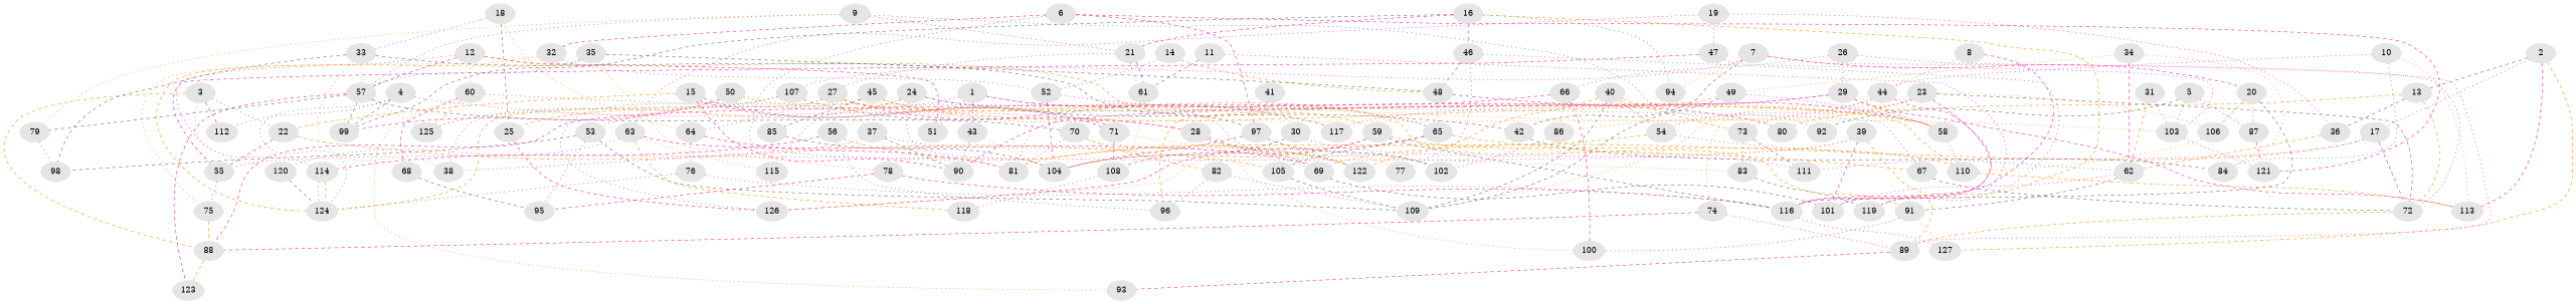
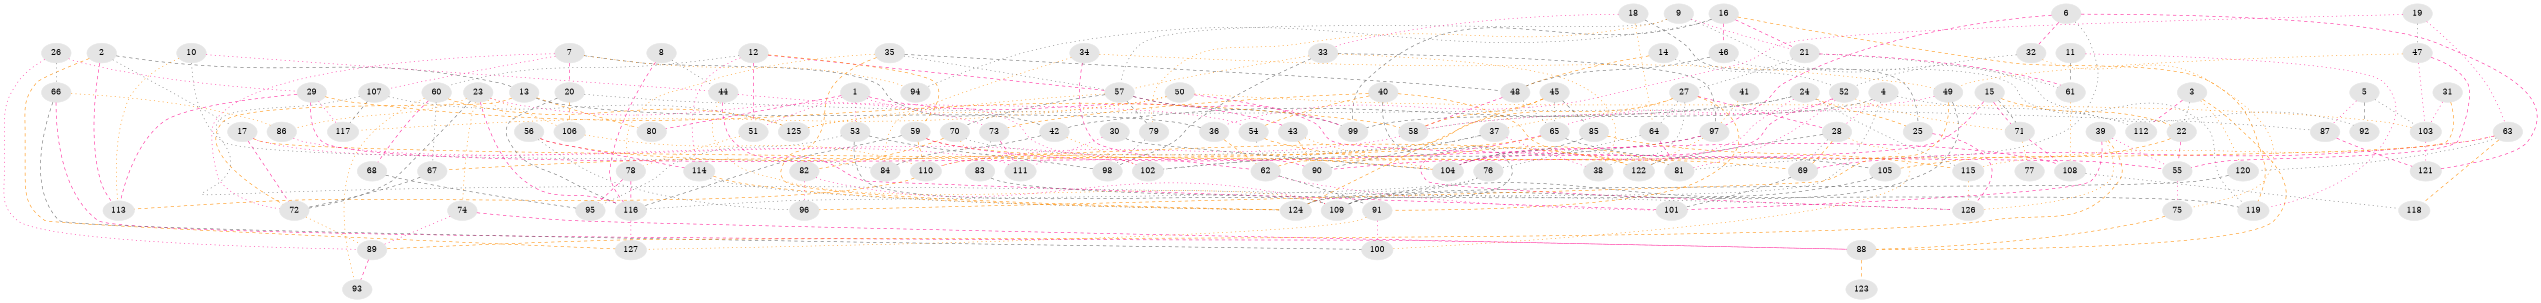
  graph {
    node [color=gray90 style=filled]
    edge [color=gray40 style=dashed]
    1
    43
    51
    53
    80
    102
    90
    104
    78
    98
    109
    95
    2
    13
    17
    113
    127
    72
    36
    69
    111
    3
    22
    88
    112
    120
    55
    105
    123
    124
    4
    28
    99
    100
    122
    5
    87
    92
    103
    121
    6
    32
    81
    97
    52
    75
    7
    20
    42
    94
    107
    116
    106
    84
    89
    126
    117
    125
    8
    44
    101
    54
    9
    21
    57
    79
    61
    27
    70
    10
    11
    119
    108
    12
    59
    60
    114
    110
    68
    67
    93
    62
    14
    48
    58
    65
    71
    15
    77
    16
    46
    18
    25
    33
    64
    38
    76
    19
    47
    63
    49
    115
    118
    37
    91
    23
    56
    73
    74
    86
    96
    83
    24
    26
    29
    66
    30
    31
    34
    35
    39
    41
    40
    45
    85
    50
    82
    1 -- 43 [color=deeppink]
    1 -- 51 [color=deeppink style=dotted]
    1 -- 53 [color=deeppink style=dotted]
    1 -- 80 [color=deeppink]
    1 -- 102 [color=deeppink style=dotted]
    43 -- 90 [color=darkorange]
    43 -- 104 [color=darkorange style=dotted]
    51 -- 78 [color=darkorange style=dotted]
    53 -- 98
    53 -- 109
    53 -- 95 [style=dotted]
    78 -- 95 [color=deeppink]
    78 -- 116 [color=deeppink]
    2 -- 13
    2 -- 17 [style=dotted]
    2 -- 113 [color=deeppink]
    2 -- 127 [color=darkorange]
    13 -- 80 [color=darkorange]
    13 -- 72 [color=darkorange]
    13 -- 36
    17 -- 72 [color=deeppink]
    17 -- 69 [color=darkorange]
    17 -- 111 [color=deeppink style=dotted]
-   72 -- 89 [color=darkorange]
+   72 -- 89 [color=darkorange style=dotted]
    36 -- 62 [color=darkorange]
    69 -- 101
    3 -- 22 [style=dotted]
    3 -- 88 [color=darkorange]
    3 -- 112 [color=deeppink]
    3 -- 120 [color=darkorange style=dotted]
    22 -- 55 [color=deeppink]
    22 -- 105 [color=darkorange]
    88 -- 123 [color=darkorange]
    120 -- 124
    55 -- 75 [color=deeppink style=dotted]
    105 -- 109
    4 -- 112 [style=dotted]
    4 -- 124 [style=dotted]
    4 -- 28 [color=deeppink style=dotted]
    4 -- 99
    28 -- 69 [style=dotted]
    28 -- 69 [color=darkorange]
    28 -- 100 [color=darkorange style=dotted]
    28 -- 122
    5 -- 87 [color=deeppink style=dotted]
    5 -- 92
    5 -- 103 [style=dotted]
    87 -- 121 [color=deeppink]
    103 -- 121 [color=deeppink style=dotted]
    6 -- 121 [color=deeppink]
    6 -- 32 [color=deeppink]
    6 -- 81 [style=dotted]
    6 -- 97 [color=deeppink]
    32 -- 52 [style=dotted]
    32 -- 75 [color=darkorange style=dotted]
    97 -- 102
    97 -- 104 [color=deeppink]
    97 -- 122 [color=darkorange style=dotted]
    52 -- 104 [color=deeppink]
    52 -- 81 [color=deeppink style=dotted]
    52 -- 65 [color=deeppink style=dotted]
    52 -- 71 [color=darkorange style=dotted]
    75 -- 88 [color=darkorange]
    7 -- 72 [color=deeppink style=dotted]
    7 -- 20 [color=deeppink]
    7 -- 42
    7 -- 94 [color=darkorange style=dotted]
    7 -- 107 [color=deeppink style=dotted]
    20 -- 87 [style=dotted]
    20 -- 116
    20 -- 106 [color=darkorange]
    42 -- 102 [color=darkorange style=dotted]
    42 -- 84
    107 -- 126 [style=dotted]
    107 -- 117
    107 -- 125 [style=dotted]
    116 -- 127 [color=deeppink style=dotted]
    106 -- 110 [color=darkorange style=dotted]
    89 -- 93 [color=deeppink]
    8 -- 116 [color=deeppink]
    8 -- 44 [style=dotted]
    44 -- 109 [color=darkorange style=dotted]
    44 -- 101 [color=deeppink]
    44 -- 54 [color=deeppink style=dotted]
    54 -- 81 [color=darkorange]
    54 -- 62 [style=dotted]
    9 -- 92 [style=dotted]
    9 -- 21 [color=deeppink style=dotted]
    9 -- 57 [style=dotted]
    9 -- 79 [color=darkorange style=dotted]
    21 -- 61 [style=dotted]
    21 -- 61 [color=deeppink]
    21 -- 27 [style=dotted]
-   57 -- 123 [color=deeppink]
+   57 -- 55 [color=deeppink]
    57 -- 99
    57 -- 125 [color=darkorange style=dotted]
    57 -- 79
    57 -- 70
    79 -- 98 [style=dotted]
    61 -- 108 [color=darkorange style=dotted]
    27 -- 28 [color=deeppink]
    27 -- 110 [color=darkorange]
    27 -- 64 [style=dotted]
    27 -- 38 [style=dotted]
    27 -- 37 [color=darkorange style=dotted]
    27 -- 91 [color=darkorange]
    70 -- 81 [style=dotted]
    70 -- 83 [color=darkorange style=dotted]
    70 -- 82 [color=darkorange]
    10 -- 113 [color=darkorange style=dotted]
    10 -- 84 [style=dotted]
    10 -- 44 [color=deeppink style=dotted]
    11 -- 61
    11 -- 119 [color=deeppink style=dotted]
    108 -- 118 [style=dotted]
    12 -- 51 [color=deeppink]
    12 -- 57 [color=deeppink]
    12 -- 59 [color=darkorange]
    12 -- 60 [style=dotted]
    12 -- 114 [color=deeppink style=dotted]
    59 -- 104 [color=darkorange]
    59 -- 116
    59 -- 108 [color=deeppink]
    59 -- 110 [color=darkorange]
    60 -- 125 [color=darkorange]
    60 -- 68 [color=deeppink]
    60 -- 67 [style=dotted]
    60 -- 93 [color=darkorange style=dotted]
    114 -- 124 [style=dotted]
    114 -- 124 [color=darkorange]
    110 -- 113 [color=darkorange]
    68 -- 95
    67 -- 72
    62 -- 101 [color=deeppink style=dotted]
    62 -- 91
    14 -- 52 [style=dotted]
    14 -- 48 [color=darkorange]
    48 -- 58 [color=deeppink]
    48 -- 65 [style=dotted]
    58 -- 110 [color=deeppink style=dotted]
    65 -- 105
    65 -- 126 [color=deeppink]
    65 -- 67 [color=darkorange]
    71 -- 108 [color=deeppink]
    71 -- 77 [color=darkorange style=dotted]
    15 -- 90 [color=deeppink]
    15 -- 22 [color=darkorange]
    15 -- 71 [color=deeppink]
    15 -- 71
    16 -- 99
    16 -- 94 [style=dotted]
    16 -- 21 [color=deeppink]
    16 -- 119 [color=darkorange]
    16 -- 46 [color=deeppink]
    46 -- 119 [style=dotted]
    46 -- 48
-   46 -- 77 [style=dotted]
    18 -- 25
    18 -- 33 [color=deeppink style=dotted]
    18 -- 64 [color=darkorange style=dotted]
    25 -- 126 [color=deeppink]
    33 -- 98
    33 -- 97
    33 -- 57 [color=darkorange style=dotted]
    33 -- 38 [color=darkorange style=dotted]
    64 -- 81 [color=deeppink]
    64 -- 76 [style=dotted]
    76 -- 124 [style=dotted]
    76 -- 116 [style=dotted]
    19 -- 36 [color=deeppink style=dotted]
    19 -- 47 [style=dotted]
    19 -- 63 [color=deeppink style=dotted]
    47 -- 55 [color=deeppink]
    47 -- 103 [color=deeppink style=dotted]
    47 -- 49 [color=darkorange style=dotted]
    63 -- 69 [color=deeppink]
    63 -- 120 [style=dotted]
    63 -- 115 [color=darkorange style=dotted]
    63 -- 118 [color=darkorange]
    49 -- 109
    49 -- 58 [color=deeppink style=dotted]
    49 -- 96 [color=darkorange]
    115 -- 126 [color=darkorange style=dotted]
    37 -- 102 [style=dotted]
    37 -- 90
    37 -- 38 [color=deeppink style=dotted]
    91 -- 127 [color=darkorange style=dotted]
    91 -- 100 [color=deeppink style=dotted]
    23 -- 72
    23 -- 116 [color=deeppink]
    23 -- 106 [color=darkorange style=dotted]
    23 -- 56 [color=darkorange style=dotted]
    23 -- 73 [color=deeppink style=dotted]
    23 -- 74 [color=darkorange style=dotted]
    23 -- 86 [color=darkorange style=dotted]
    56 -- 122 [color=darkorange]
    56 -- 114 [color=deeppink]
    56 -- 96 [style=dotted]
    73 -- 111 [color=deeppink]
    73 -- 83 [style=dotted]
    74 -- 88 [color=deeppink]
    74 -- 89 [color=deeppink style=dotted]
    86 -- 102 [color=deeppink style=dotted]
    83 -- 119
    24 -- 104 [color=deeppink style=dotted]
    24 -- 42
    24 -- 58 [style=dotted]
    24 -- 25 [color=darkorange]
    24 -- 115 [style=dotted]
    26 -- 89 [color=deeppink style=dotted]
    26 -- 29 [color=deeppink style=dotted]
    26 -- 66 [style=dotted]
    29 -- 90 [color=deeppink]
    29 -- 113 [color=deeppink]
    29 -- 117 [color=deeppink style=dotted]
    29 -- 58 [color=darkorange]
    66 -- 88 [color=deeppink]
-   66 -- 100 [color=deeppink]
+   66 -- 100
    66 -- 86 [color=darkorange style=dotted]
    30 -- 104
    30 -- 111 [color=deeppink style=dotted]
    31 -- 103 [color=deeppink style=dotted]
    31 -- 62 [color=darkorange]
    34 -- 84 [color=darkorange style=dotted]
    34 -- 62 [color=deeppink]
    34 -- 49 [color=darkorange style=dotted]
    35 -- 78 [color=darkorange style=dotted]
    35 -- 124 [color=darkorange]
    35 -- 57 [style=dotted]
    35 -- 48
    39 -- 55 [color=deeppink style=dotted]
    39 -- 89 [color=darkorange]
    39 -- 126 [color=darkorange style=dotted]
    39 -- 101 [color=deeppink]
    41 -- 97 [color=darkorange style=dotted]
    40 -- 109
    40 -- 122 [color=darkorange]
    40 -- 54 [color=darkorange]
    40 -- 73 [color=darkorange]
    45 -- 124 [color=darkorange]
    45 -- 58 [color=darkorange]
    45 -- 65 [style=dotted]
    45 -- 85
    85 -- 104
    85 -- 115 [color=darkorange]
    50 -- 99 [color=deeppink]
    50 -- 103 [color=darkorange style=dotted]
    50 -- 117 [color=darkorange style=dotted]
    50 -- 125 [color=darkorange style=dotted]
    82 -- 109 [color=deeppink style=dotted]
    82 -- 96 [color=deeppink style=dotted]
  }
